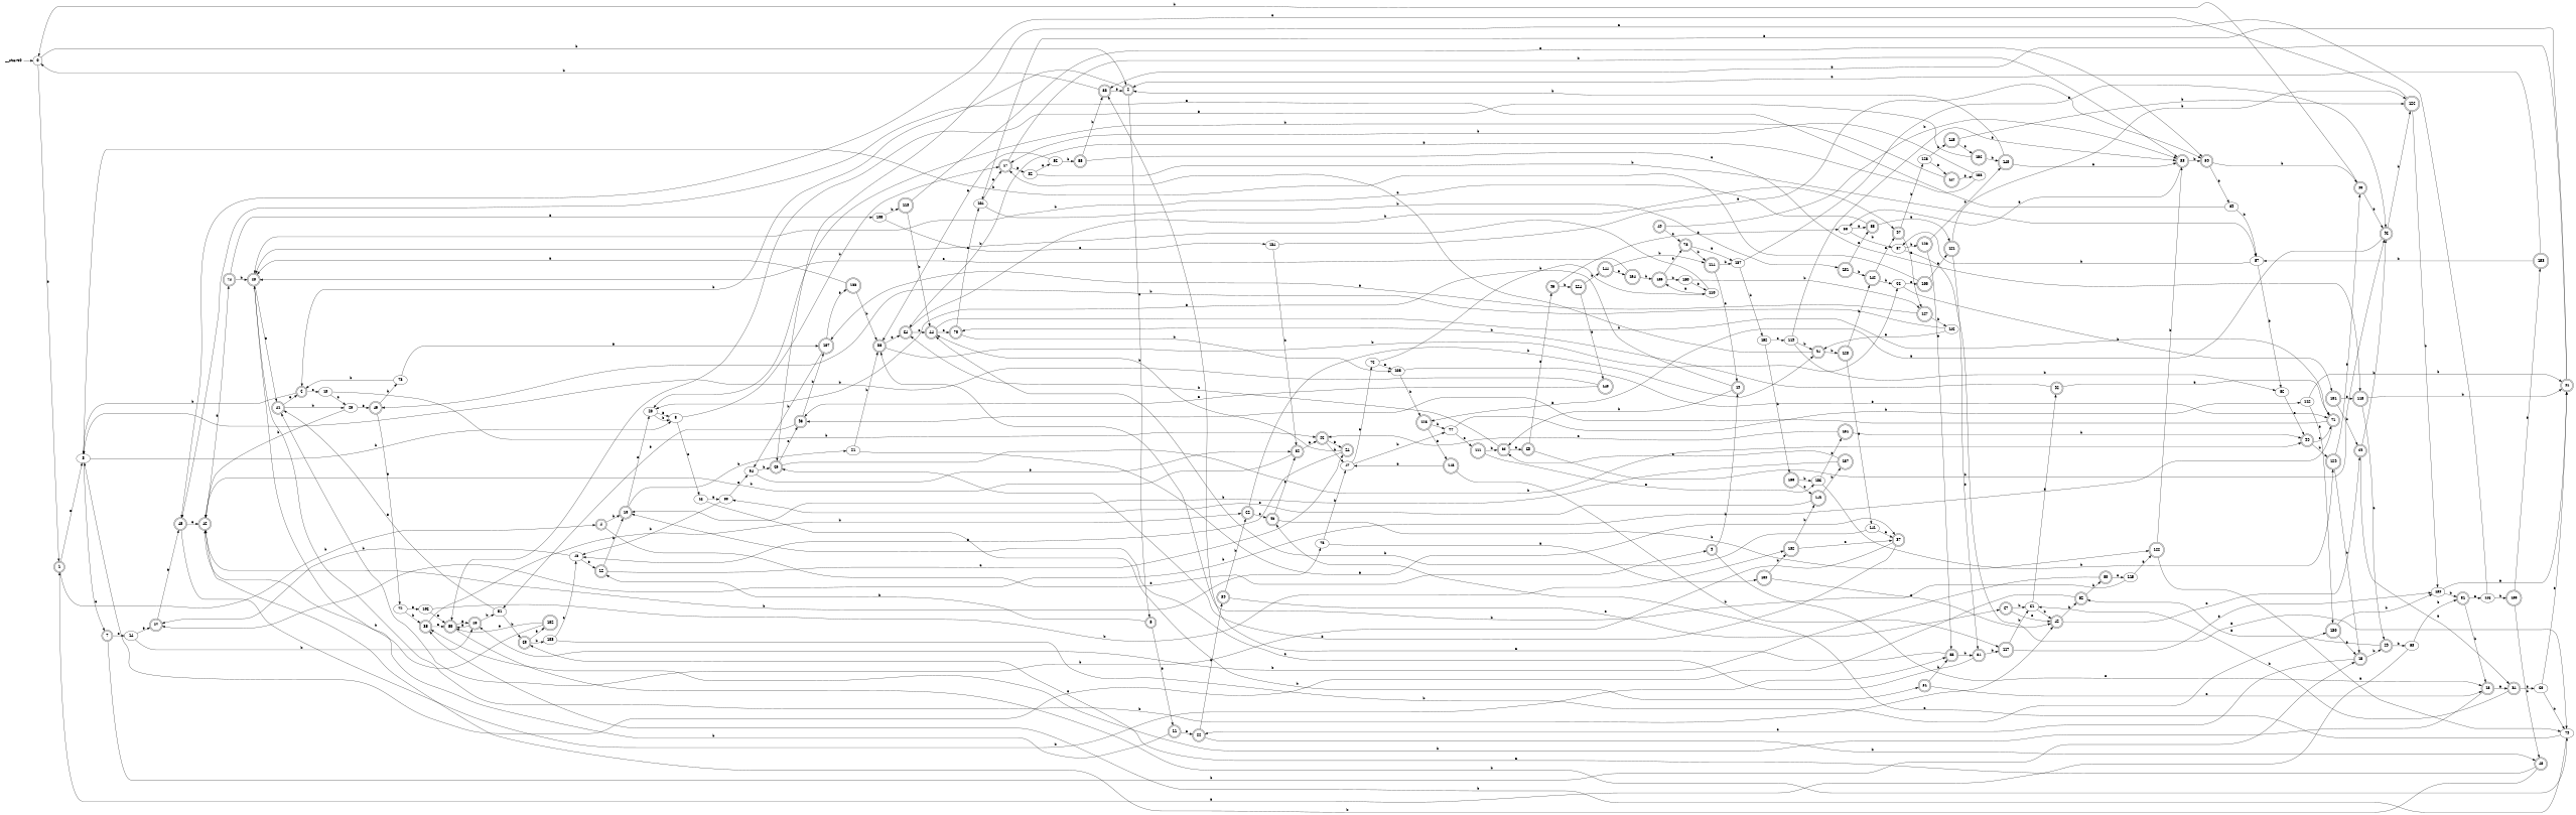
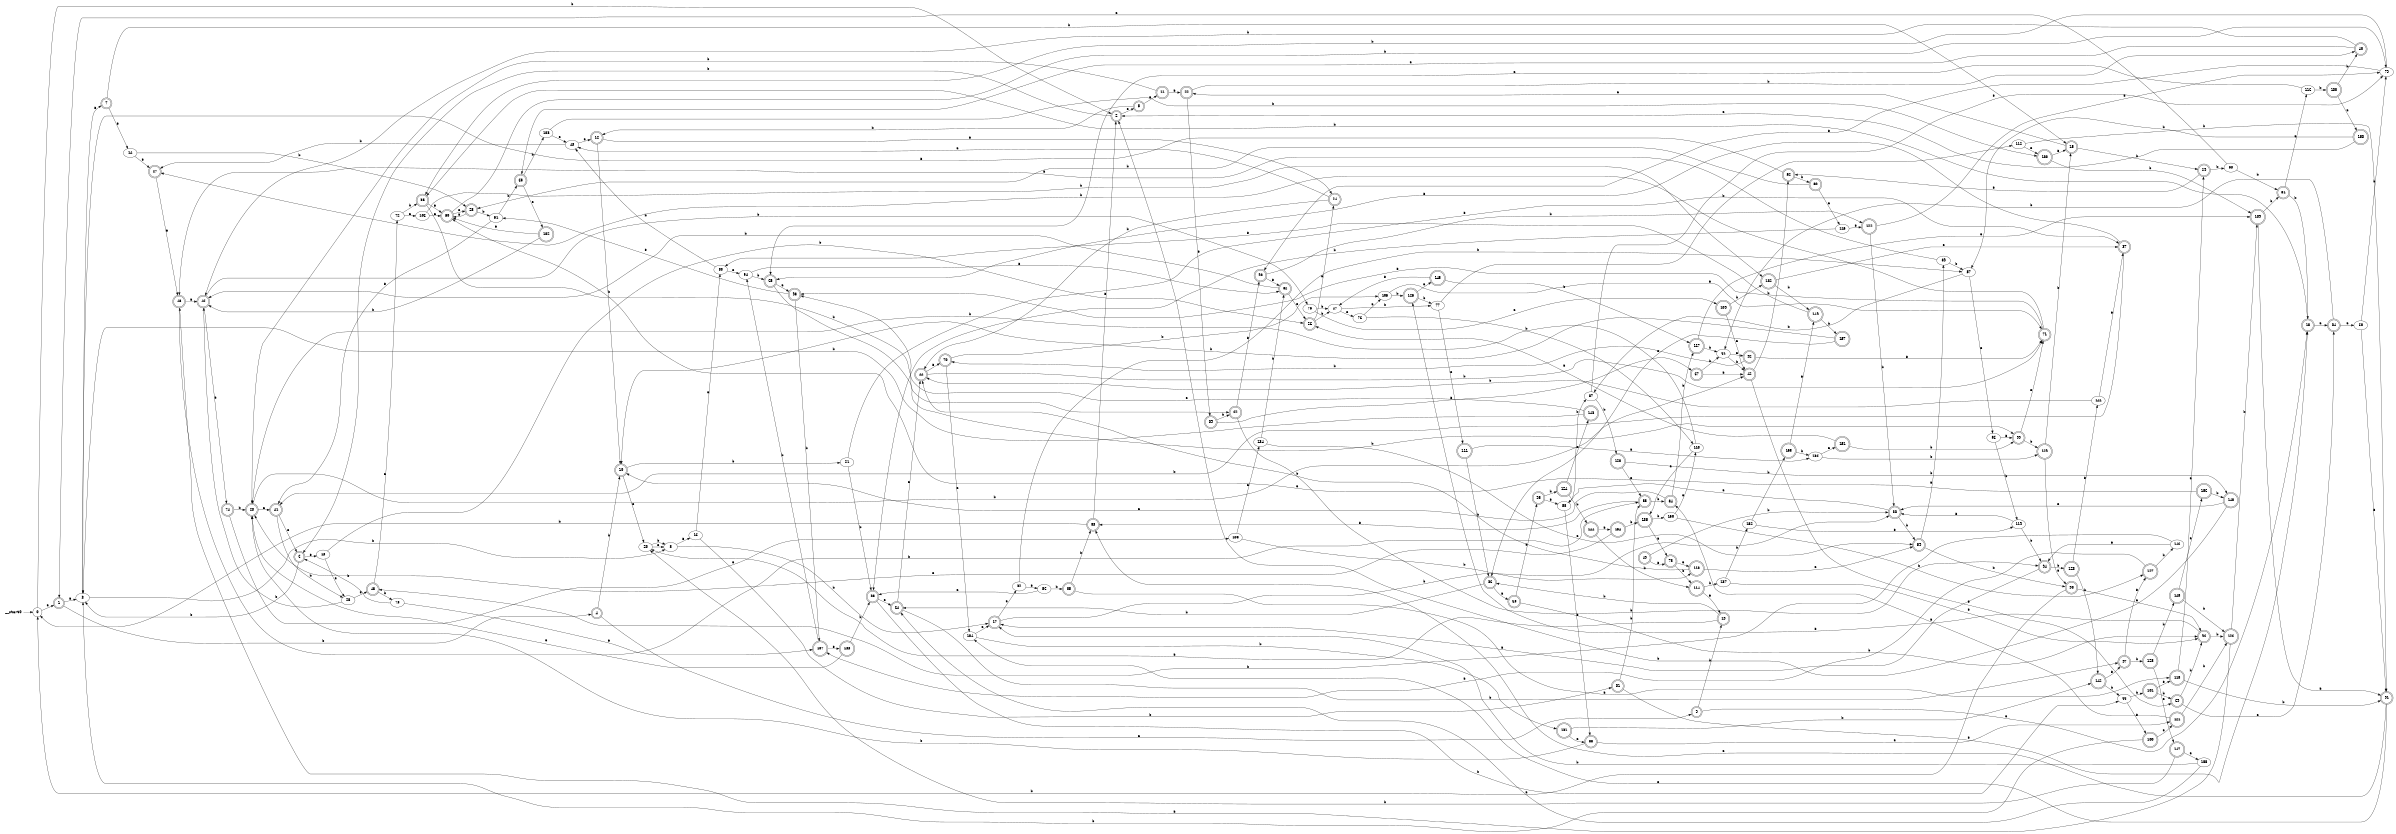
  digraph {
    fontname="DejaVu Sans Mono"
    rankdir=LR
    node [fontname="DejaVu Sans Mono" shape=doublecircle]
    edge [fontname="DejaVu Sans Mono"]
    __start0 [shape=none]
    0 [shape=circle]
    1
    2
    3 [shape=""]
    4
    5
    6
    7
    8 [shape=ellipse]
    9
    10
    11
    12
    13 [shape=""]
    14 [shape=""]
    15
    16 [shape=""]
    17
    18
    19
    20 [shape=""]
    21 [shape=""]
    22
    23
    24
    25 [shape=""]
    26
    27
    28
    29
    30 [shape=""]
    31
    32 [shape=""]
    33
    34
    35
    36
    37
    38
    39
    40
    41
    42
    43 [shape=""]
    44
    45
    46
    47 [shape=""]
    48
    50
    51 [shape=""]
    52
    53 [shape=""]
    54 [shape=""]
    55
    56 [shape=""]
    57 [shape=""]
    58 [shape=""]
    59
    60 [shape=""]
    61 [shape=""]
    62
    63
    64
    65
    66 [shape=""]
    67
    68
    69
    70
    71
    72 [shape=""]
    73 [shape=""]
    74
    75 [shape=""]
    76 [shape=""]
    77 [shape=""]
    49
    78
    79 [shape=""]
    80
    81
    82
    83
    84
    85
    86 [shape=""]
    87 [shape=""]
    88
    89 [shape=""]
    90
    91
    92
    93
    94
    95
    96
    97
    98
    99
    100
    101
    102
    103 [shape=""]
    104 [shape=""]
    105 [shape=""]
    106 [shape=""]
    107
    108 [shape=""]
    109
    110 [shape=""]
    111
    112 [shape=""]
    113
    114
    115 [shape=""]
    116 [shape=""]
    117
    118
    119 [shape=""]
    120
    121
    122
    123
    124
    125
    126
    127
-   128 [shape=""]
+   128
    129
    130
    131
    132
    133
    134 [shape=""]
    135
    136 [shape=""]
    137 [shape=""]
    138
-   139 [shape=""]
+   139
    140
    141 [shape=""]
    142
    143
    144
    145
    146 [shape=""]
    147
    148
    149
    150 [shape=""]
    151
    152 [shape=""]
    153
    154
    155 [shape=""]
    156
    157
    158
    __start0 -> 0
    0 -> 1 [label=a]
    0 -> 2 [label=b]
    1 -> 3 [label=a]
    1 -> 4 [label=b]
    2 -> 5 [label=a]
    2 -> 6 [label=b]
    3 -> 7 [label=a]
    3 -> 8 [label=b]
    4 -> 9 [label=a]
    4 -> 10 [label=b]
    5 -> 11 [label=a]
    5 -> 12 [label=b]
    6 -> 3 [label=b]
    6 -> 13 [label=a]
    7 -> 14 [label=a]
    7 -> 15 [label=b]
    8 -> 16 [label=a]
    8 -> 17 [label=b]
    9 -> 18 [label=a]
    9 -> 19 [label=b]
    10 -> 20 [label=a]
    10 -> 21 [label=b]
    11 -> 22 [label=a]
    11 -> 23 [label=b]
    12 -> 10 [label=b]
    12 -> 24 [label=a]
    13 -> 25 [label=a]
    13 -> 26 [label=b]
    14 -> 27 [label=a]
    14 -> 28 [label=b]
    15 -> 22 [label=a]
    15 -> 29 [label=b]
    16 -> 30 [label=a]
    16 -> 31 [label=b]
    17 -> 32 [label=a]
    17 -> 33 [label=b]
    18 -> 34 [label=a]
    18 -> 35 [label=b]
    19 -> 20 [label=a]
    19 -> 36 [label=b]
    20 -> 8 [label=a]
    20 -> 8 [label=b]
    21 -> 37 [label=a]
    21 -> 38 [label=b]
    22 -> 39 [label=a]
    22 -> 40 [label=b]
    23 -> 41 [label=a]
    23 -> 42 [label=b]
    24 -> 43 [label=a]
    24 -> 44 [label=b]
    25 -> 45 [label=a]
    25 -> 46 [label=b]
    26 -> 24 [label=a]
    26 -> 47 [label=b]
    27 -> 48 [label=a]
    28 -> 50 [label=a]
    28 -> 51 [label=b]
    29 -> 52 [label=a]
    29 -> 53 [label=b]
    30 -> 43 [label=b]
    30 -> 54 [label=a]
    31 -> 18 [label=a]
    31 -> 55 [label=b]
    32 -> 56 [label=a]
    32 -> 57 [label=b]
    33 -> 58 [label=a]
    33 -> 59 [label=b]
    34 -> 60 [label=a]
    34 -> 61 [label=b]
    35 -> 50 [label=a]
    35 -> 62 [label=b]
    36 -> 63 [label=a]
    36 -> 64 [label=b]
    37 -> 41 [label=b]
    37 -> 65 [label=a]
    38 -> 64 [label=a]
    38 -> 66 [label=b]
    39 -> 62 [label=b]
    39 -> 67 [label=a]
    40 -> 46 [label=b]
    40 -> 68 [label=a]
    41 -> 6 [label=a]
    41 -> 25 [label=b]
    42 -> 52 [label=b]
    42 -> 69 [label=a]
    43 -> 12 [label=a]
    43 -> 27 [label=b]
    44 -> 70 [label=a]
    44 -> 71 [label=b]
    45 -> 72 [label=a]
    45 -> 73 [label=b]
    46 -> 74 [label=a]
    46 -> 75 [label=b]
    47 -> 76 [label=a]
    47 -> 77 [label=b]
    48 -> 46 [label=a]
    48 -> 55 [label=b]
    50 -> 28 [label=a]
    50 -> 79 [label=b]
    51 -> 41 [label=a]
    51 -> 68 [label=b]
    52 -> 3 [label=a]
    52 -> 80 [label=b]
    53 -> 1 [label=a]
    53 -> 81 [label=b]
    54 -> 65 [label=b]
    54 -> 82 [label=a]
    55 -> 83 [label=a]
    55 -> 84 [label=b]
    56 -> 38 [label=a]
    56 -> 85 [label=b]
    57 -> 86 [label=a]
    57 -> 87 [label=b]
    58 -> 87 [label=b]
    58 -> 88 [label=a]
    59 -> 89 [label=a]
    59 -> 90 [label=b]
    60 -> 79 [label=b]
    60 -> 91 [label=a]
    61 -> 42 [label=b]
    61 -> 92 [label=a]
    62 -> 93 [label=a]
    62 -> 94 [label=b]
    63 -> 95 [label=a]
    63 -> 96 [label=b]
    64 -> 44 [label=a]
    64 -> 97 [label=b]
    65 -> 98 [label=a]
    65 -> 99 [label=b]
    66 -> 100 [label=a]
    66 -> 101 [label=b]
    67 -> 42 [label=a]
    67 -> 61 [label=b]
    68 -> 102 [label=a]
    68 -> 103 [label=b]
    69 -> 34 [label=a]
    69 -> 96 [label=b]
    70 -> 104 [label=a]
    70 -> 105 [label=b]
    71 -> 27 [label=b]
    71 -> 98 [label=a]
    72 -> 35 [label=b]
    72 -> 106 [label=a]
    73 -> 6 [label=b]
    73 -> 107 [label=a]
    74 -> 23 [label=b]
    74 -> 108 [label=a]
    75 -> 47 [label=b]
    75 -> 109 [label=a]
    76 -> 105 [label=a]
    76 -> 110 [label=b]
    77 -> 111 [label=a]
    77 -> 112 [label=b]
    49 -> 33 [label=b]
    49 -> 78 [label=a]
-   78 -> 137 [label=a]
+   78 -> 113 [label=a]
    78 -> 114 [label=b]
    79 -> 35 [label=b]
    79 -> 93 [label=a]
    80 -> 28 [label=b]
    80 -> 115 [label=a]
    81 -> 18 [label=b]
    81 -> 116 [label=a]
    82 -> 26 [label=a]
    82 -> 46 [label=b]
    83 -> 0 [label=b]
    83 -> 2 [label=a]
    84 -> 10 [label=a]
    84 -> 117 [label=b]
    85 -> 83 [label=b]
    85 -> 118 [label=a]
    86 -> 99 [label=a]
-   119 -> 86 [label=b]
+   86 -> 119 [label=b]
    87 -> 79 [label=a]
    87 -> 120 [label=b]
    88 -> 23 [label=b]
    88 -> 121 [label=a]
    89 -> 48 [label=a]
    89 -> 57 [label=b]
    90 -> 0 [label=b]
    90 -> 96 [label=a]
    91 -> 83 [label=a]
    91 -> 104 [label=a]
    92 -> 70 [label=b]
    92 -> 71 [label=a]
    93 -> 82 [label=a]
    93 -> 122 [label=b]
    94 -> 17 [label=a]
    94 -> 123 [label=b]
    95 -> 58 [label=a]
    95 -> 124 [label=b]
    96 -> 125 [label=a]
    96 -> 126 [label=b]
    97 -> 127 [label=a]
    97 -> 128 [label=b]
    98 -> 51 [label=a]
    98 -> 107 [label=b]
    99 -> 71 [label=a]
    99 -> 129 [label=b]
    100 -> 3 [label=b]
    100 -> 121 [label=a]
    101 -> 69 [label=b]
    101 -> 118 [label=a]
    102 -> 46 [label=b]
    102 -> 50 [label=a]
    103 -> 43 [label=a]
    103 -> 130 [label=b]
    104 -> 17 [label=a]
    104 -> 131 [label=b]
    105 -> 71 [label=a]
    105 -> 125 [label=b]
    106 -> 50 [label=a]
    106 -> 132 [label=b]
    107 -> 54 [label=b]
    107 -> 133 [label=a]
    108 -> 113 [label=b]
    108 -> 134 [label=a]
    109 -> 42 [label=a]
    109 -> 132 [label=b]
    110 -> 23 [label=b]
    110 -> 135 [label=a]
    111 -> 36 [label=b]
    111 -> 136 [label=a]
    112 -> 91 [label=b]
    112 -> 130 [label=a]
    113 -> 44 [label=b]
    113 -> 59 [label=a]
    114 -> 19 [label=a]
    114 -> 137 [label=b]
    115 -> 38 [label=b]
    115 -> 122 [label=a]
    116 -> 65 [label=a]
    116 -> 138 [label=b]
    117 -> 61 [label=b]
    117 -> 139 [label=a]
    118 -> 29 [label=a]
    118 -> 91 [label=b]
    119 -> 33 [label=a]
    119 -> 94 [label=b]
    120 -> 55 [label=a]
    120 -> 140 [label=b]
    121 -> 84 [label=a]
    121 -> 126 [label=b]
    122 -> 33 [label=b]
    122 -> 79 [label=a]
    123 -> 141 [label=a]
    123 -> 142 [label=b]
    124 -> 143 [label=a]
    124 -> 144 [label=b]
    125 -> 77 [label=b]
    125 -> 145 [label=a]
    126 -> 48 [label=a]
    126 -> 139 [label=b]
    127 -> 107 [label=a]
    127 -> 146 [label=b]
    128 -> 147 [label=a]
    128 -> 148 [label=b]
    129 -> 15 [label=b]
    129 -> 90 [label=a]
    130 -> 15 [label=a]
    130 -> 139 [label=b]
    131 -> 88 [label=a]
    131 -> 142 [label=b]
    132 -> 37 [label=a]
    132 -> 149 [label=b]
    133 -> 23 [label=a]
    133 -> 38 [label=b]
    134 -> 59 [label=a]
    134 -> 82 [label=b]
    135 -> 78 [label=a]
    135 -> 150 [label=b]
    136 -> 129 [label=b]
    136 -> 151 [label=a]
    137 -> 96 [label=a]
    137 -> 152 [label=b]
    138 -> 40 [label=b]
    138 -> 153 [label=a]
    139 -> 81 [label=b]
    139 -> 91 [label=a]
    140 -> 2 [label=b]
    140 -> 33 [label=a]
    141 -> 37 [label=a]
    141 -> 44 [label=b]
    142 -> 66 [label=b]
    142 -> 97 [label=a]
    143 -> 3 [label=b]
    143 -> 98 [label=a]
    144 -> 114 [label=b]
    144 -> 154 [label=a]
    145 -> 47 [label=a]
    145 -> 117 [label=b]
    146 -> 45 [label=b]
    146 -> 94 [label=a]
    147 -> 20 [label=b]
    147 -> 155 [label=a]
    148 -> 126 [label=b]
    148 -> 156 [label=a]
    149 -> 30 [label=a]
    149 -> 157 [label=b]
    150 -> 110 [label=a]
    150 -> 127 [label=b]
    151 -> 26 [label=a]
    151 -> 99 [label=b]
    152 -> 119 [label=a]
    152 -> 158 [label=b]
    153 -> 2 [label=a]
    153 -> 57 [label=b]
    154 -> 23 [label=a]
    154 -> 135 [label=b]
    155 -> 17 [label=b]
    155 -> 64 [label=a]
    156 -> 50 [label=a]
    156 -> 140 [label=b]
    157 -> 10 [label=b]
    157 -> 36 [label=a]
    158 -> 136 [label=b]
    158 -> 149 [label=a]
  }
